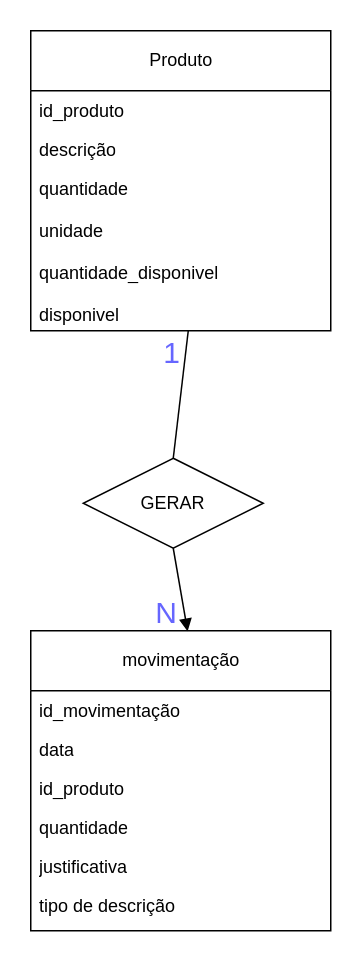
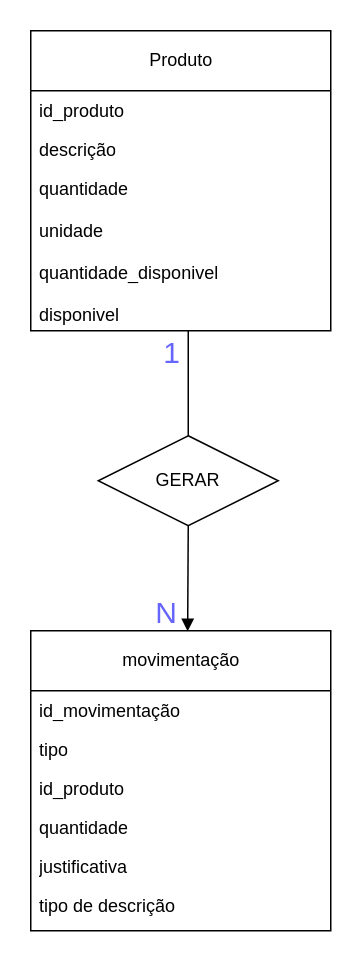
  <mxCell id="0" />
  <mxCell id="1" parent="0" />
  <mxCell id="2" value="Produto" style="swimlane;fontStyle=0;childLayout=stackLayout;horizontal=1;startSize=40;fillColor=none;horizontalStack=0;resizeParent=1;resizeParentMax=0;resizeLast=0;collapsible=1;marginBottom=0;html=1;" vertex="1" parent="1"><mxGeometry x="20" y="20" width="200" height="200" as="geometry" /></mxCell>
  <mxCell id="3" value="id_produto" style="text;strokeColor=none;fillColor=none;align=left;verticalAlign=top;spacingLeft=4;spacingRight=4;overflow=hidden;rotatable=0;points=[[0,0.5],[1,0.5]];portConstraint=eastwest;whiteSpace=wrap;html=1;" vertex="1" parent="2"><mxGeometry y="40" width="200" height="26" as="geometry" /></mxCell>
  <mxCell id="4" value="descrição" style="text;strokeColor=none;fillColor=none;align=left;verticalAlign=top;spacingLeft=4;spacingRight=4;overflow=hidden;rotatable=0;points=[[0,0.5],[1,0.5]];portConstraint=eastwest;whiteSpace=wrap;html=1;" vertex="1" parent="2"><mxGeometry y="66" width="200" height="26" as="geometry" /></mxCell>
  <mxCell id="5" value="quantidade" style="text;strokeColor=none;fillColor=none;align=left;verticalAlign=top;spacingLeft=4;spacingRight=4;overflow=hidden;rotatable=0;points=[[0,0.5],[1,0.5]];portConstraint=eastwest;whiteSpace=wrap;html=1;" vertex="1" parent="2"><mxGeometry y="92" width="200" height="28" as="geometry" /></mxCell>
  <mxCell id="6" value="unidade" style="text;strokeColor=none;fillColor=none;align=left;verticalAlign=top;spacingLeft=4;spacingRight=4;overflow=hidden;rotatable=0;points=[[0,0.5],[1,0.5]];portConstraint=eastwest;whiteSpace=wrap;html=1;" vertex="1" parent="2"><mxGeometry y="120" width="200" height="28" as="geometry" /></mxCell>
  <mxCell id="7" value="quantidade_disponivel" style="text;strokeColor=none;fillColor=none;align=left;verticalAlign=top;spacingLeft=4;spacingRight=4;overflow=hidden;rotatable=0;points=[[0,0.5],[1,0.5]];portConstraint=eastwest;whiteSpace=wrap;html=1;" vertex="1" parent="2"><mxGeometry y="148" width="200" height="28" as="geometry" /></mxCell>
  <mxCell id="8" value="disponivel" style="text;strokeColor=none;fillColor=none;align=left;verticalAlign=top;spacingLeft=4;spacingRight=4;overflow=hidden;rotatable=0;points=[[0,0.5],[1,0.5]];portConstraint=eastwest;whiteSpace=wrap;html=1;" vertex="1" parent="2"><mxGeometry y="176" width="200" height="24" as="geometry" /></mxCell>
  <mxCell id="9" value="movimentação" style="swimlane;fontStyle=0;childLayout=stackLayout;horizontal=1;startSize=40;fillColor=none;horizontalStack=0;resizeParent=1;resizeParentMax=0;resizeLast=0;collapsible=1;marginBottom=0;html=1;align=center;swimlaneBody=1;absoluteArcSize=0;glass=0;swimlaneLine=1;swimlaneFillColor=none;strokeColor=default;" vertex="1" parent="1"><mxGeometry x="20" y="420" width="200" height="200" as="geometry"><mxRectangle x="320" y="440" width="120" height="30" as="alternateBounds" /></mxGeometry></mxCell>
  <mxCell id="10" value="id_movimentação" style="text;strokeColor=none;fillColor=none;align=left;verticalAlign=top;spacingLeft=4;spacingRight=4;overflow=hidden;rotatable=0;points=[[0,0.5],[1,0.5]];portConstraint=eastwest;whiteSpace=wrap;html=1;" vertex="1" parent="9"><mxGeometry y="40" width="200" height="26" as="geometry" /></mxCell>
- <mxCell id="11" value="data" style="text;strokeColor=none;fillColor=none;align=left;verticalAlign=top;spacingLeft=4;spacingRight=4;overflow=hidden;rotatable=0;points=[[0,0.5],[1,0.5]];portConstraint=eastwest;whiteSpace=wrap;html=1;" vertex="1" parent="9"><mxGeometry y="66" width="200" height="26" as="geometry" /></mxCell>
+ <mxCell id="11" value="tipo" style="text;strokeColor=none;fillColor=none;align=left;verticalAlign=top;spacingLeft=4;spacingRight=4;overflow=hidden;rotatable=0;points=[[0,0.5],[1,0.5]];portConstraint=eastwest;whiteSpace=wrap;html=1;" vertex="1" parent="9"><mxGeometry y="66" width="200" height="26" as="geometry" /></mxCell>
  <mxCell id="12" value="id_produto" style="text;strokeColor=none;fillColor=none;align=left;verticalAlign=top;spacingLeft=4;spacingRight=4;overflow=hidden;rotatable=0;points=[[0,0.5],[1,0.5]];portConstraint=eastwest;whiteSpace=wrap;html=1;" vertex="1" parent="9"><mxGeometry y="92" width="200" height="26" as="geometry" /></mxCell>
  <mxCell id="13" value="quantidade" style="text;strokeColor=none;fillColor=none;align=left;verticalAlign=top;spacingLeft=4;spacingRight=4;overflow=hidden;rotatable=0;points=[[0,0.5],[1,0.5]];portConstraint=eastwest;whiteSpace=wrap;html=1;" vertex="1" parent="9"><mxGeometry y="118" width="200" height="26" as="geometry" /></mxCell>
  <mxCell id="14" value="justificativa" style="text;strokeColor=none;fillColor=none;align=left;verticalAlign=top;spacingLeft=4;spacingRight=4;overflow=hidden;rotatable=0;points=[[0,0.5],[1,0.5]];portConstraint=eastwest;whiteSpace=wrap;html=1;" vertex="1" parent="9"><mxGeometry y="144" width="200" height="26" as="geometry" /></mxCell>
  <mxCell id="15" value="tipo de descrição" style="text;strokeColor=none;fillColor=none;align=left;verticalAlign=top;spacingLeft=4;spacingRight=4;overflow=hidden;rotatable=0;points=[[0,0.5],[1,0.5]];portConstraint=eastwest;whiteSpace=wrap;html=1;" vertex="1" parent="9"><mxGeometry y="170" width="200" height="30" as="geometry" /></mxCell>
- <mxCell id="16" value="GERAR" style="shape=rhombus;perimeter=rhombusPerimeter;whiteSpace=wrap;html=1;align=center;" vertex="1" parent="1"><mxGeometry x="55" y="305" width="120" height="60" as="geometry" /></mxCell>
+ <mxCell id="16" value="GERAR" style="shape=rhombus;perimeter=rhombusPerimeter;whiteSpace=wrap;html=1;align=center;" vertex="1" parent="1"><mxGeometry x="65" y="290" width="120" height="60" as="geometry" /></mxCell>
  <mxCell id="17" value="" style="endArrow=none;html=1;rounded=0;align=center;exitX=0.5;exitY=0;exitDx=0;exitDy=0;" edge="1" parent="1" source="16"><mxGeometry relative="1" as="geometry"><mxPoint x="125" y="310" as="sourcePoint" /><mxPoint x="125" y="220" as="targetPoint" /></mxGeometry></mxCell>
  <mxCell id="18" value="1" style="resizable=0;html=1;whiteSpace=wrap;align=right;verticalAlign=bottom;fontSize=20;fontColor=light-dark(#6666FF,#EDEDED);" connectable="0" vertex="1" parent="17"><mxGeometry x="1" relative="1" as="geometry"><mxPoint x="-4" y="28" as="offset" /></mxGeometry></mxCell>
  <mxCell id="19" value="" style="endArrow=block;html=1;rounded=0;exitX=0.5;exitY=1;exitDx=0;exitDy=0;entryX=0.523;entryY=0.002;entryDx=0;entryDy=0;entryPerimeter=0;" edge="1" parent="1" source="16" target="9"><mxGeometry relative="1" as="geometry"><mxPoint x="100" y="330" as="sourcePoint" /><mxPoint x="126" y="420" as="targetPoint" /></mxGeometry></mxCell>
  <mxCell id="20" value="N" style="resizable=0;html=1;whiteSpace=wrap;align=right;verticalAlign=bottom;fontSize=20;fontColor=#6666FF;" connectable="0" vertex="1" parent="19"><mxGeometry x="1" relative="1" as="geometry"><mxPoint x="-6" y="1" as="offset" /></mxGeometry></mxCell>
